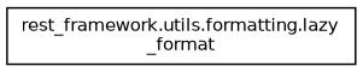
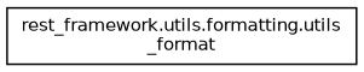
  digraph {
    rankdir=LR
-   n1 [color=black fillcolor=white fontname=Helvetica fontsize=10 height=0.2 label="rest_framework.utils.formatting.lazy\l_format" shape=record style=filled width=0.4]
+   n1 [color=black fillcolor=white fontname=Helvetica fontsize=10 height=0.2 label="rest_framework.utils.formatting.utils\l_format" shape=record style=filled width=0.4]
  }
